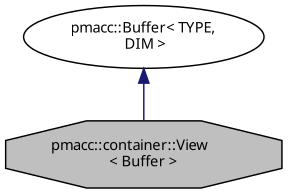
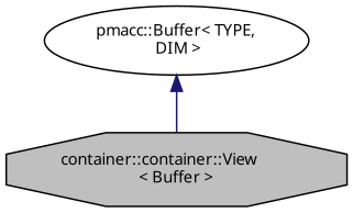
  digraph {
    fontname="Noto Sans"
    node [color=black fontname="Noto Sans" fontsize=10 style=filled]
-   n1 [fillcolor=grey75 fontcolor=black height=0.2 label="pmacc::container::View\l\< Buffer \>" shape=octagon width=0.4]
+   n1 [fillcolor=grey75 fontcolor=black height=0.2 label="container::container::View\l\< Buffer \>" shape=octagon width=0.4]
    n2 [fillcolor=white height=0.2 label="pmacc::Buffer\< TYPE,\l DIM \>" shape=ellipse width=0.4]
    n2 -> n1 [color=midnightblue dir=back fontname="Noto Sans" fontsize=10 labelfontname=Helvetica labelfontsize=10 style=solid]
  }
